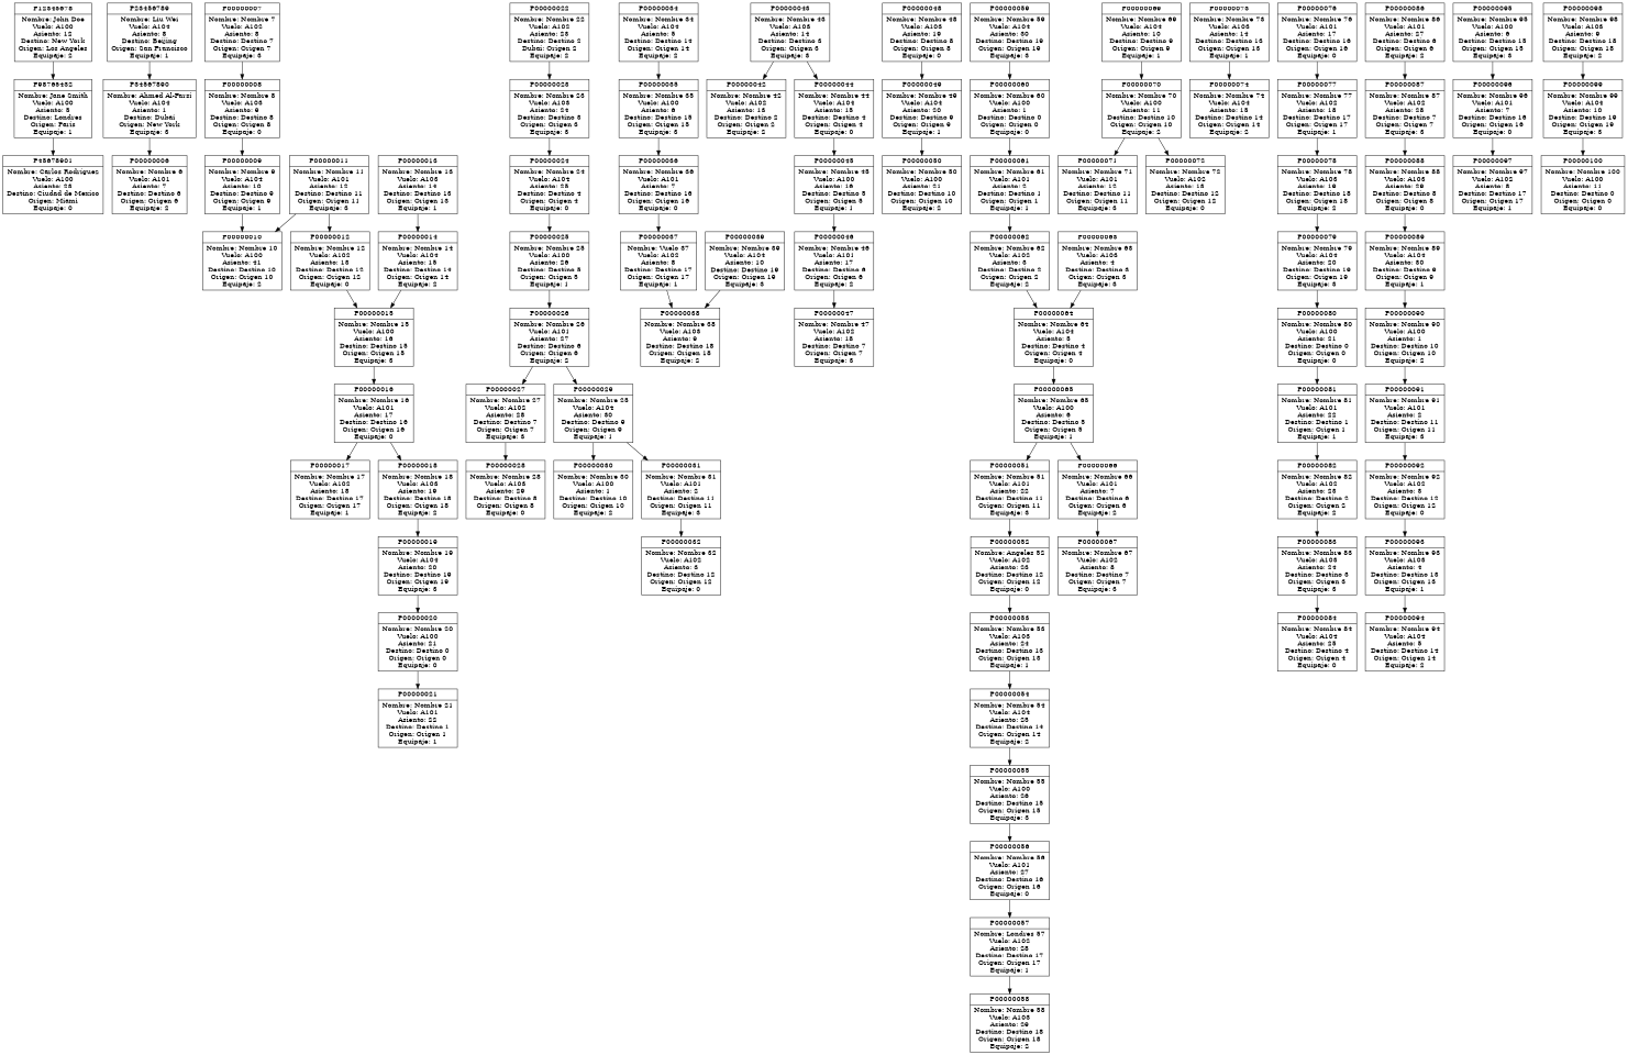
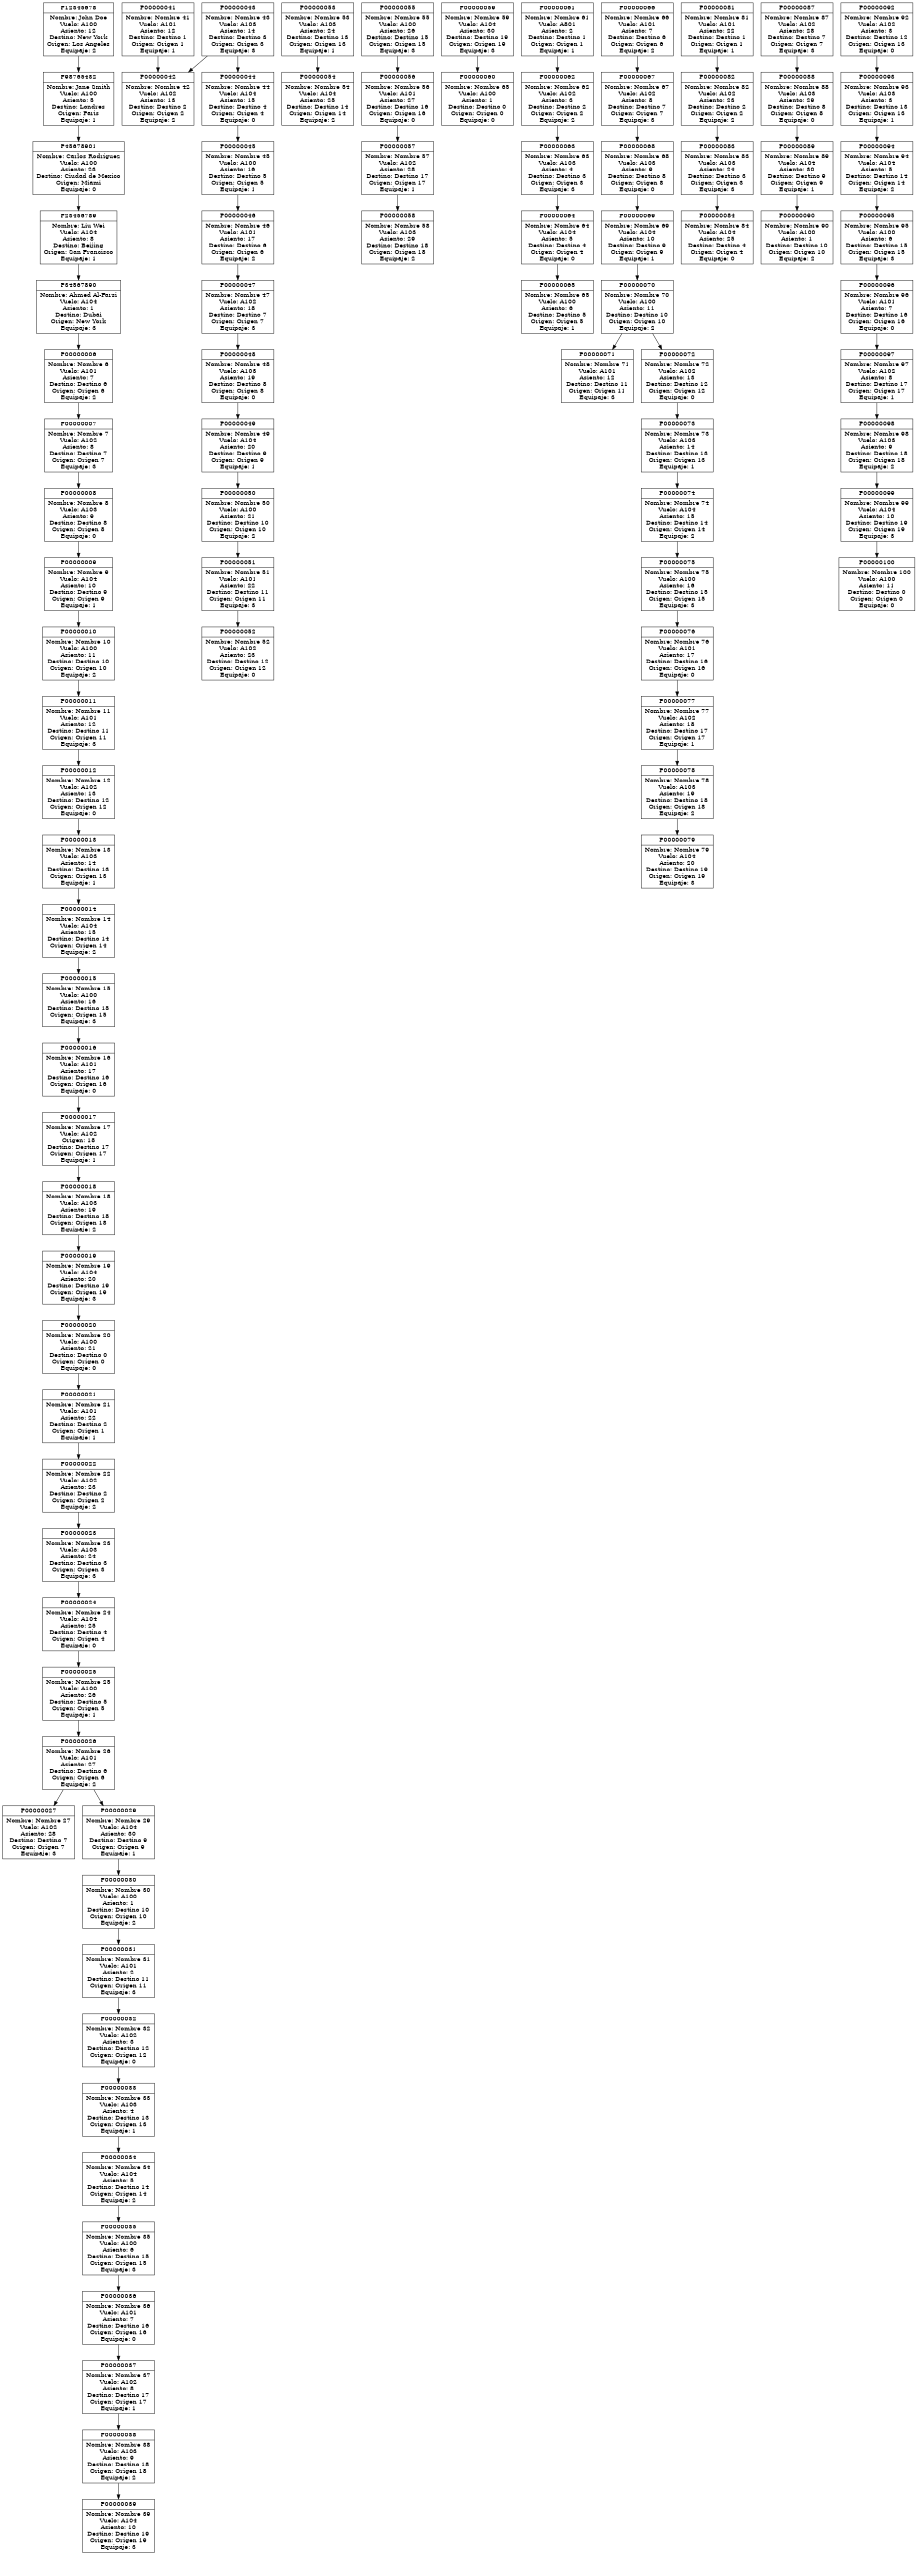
  digraph {
    node [shape=record]
    n1 [label="{{P12345678}|{Nombre: John Doe\nVuelo: A100\nAsiento: 12\nDestino: New York\nOrigen: Los Angeles\nEquipaje: 2}}"]
    n2 [label="{{P98765432}|{Nombre: Jane Smith\nVuelo: A100\nAsiento: 5\nDestino: Londres\nOrigen: Paris\nEquipaje: 1}}"]
    n3 [label="{{P45678901}|{Nombre: Carlos Rodríguez\nVuelo: A100\nAsiento: 23\nDestino: Ciudad de Mexico\nOrigen: Miami\nEquipaje: 0}}"]
    n4 [label="{{P23456789}|{Nombre: Liu Wei\nVuelo: A104\nAsiento: 8\nDestino: Beijing\nOrigen: San Francisco\nEquipaje: 1}}"]
    n5 [label="{{P34567890}|{Nombre: Ahmed Al-Farsi\nVuelo: A104\nAsiento: 1\nDestino: Dubai\nOrigen: New York\nEquipaje: 3}}"]
    n6 [label="{{P00000006}|{Nombre: Nombre 6\nVuelo: A101\nAsiento: 7\nDestino: Destino 6\nOrigen: Origen 6\nEquipaje: 2}}"]
    n7 [label="{{P00000007}|{Nombre: Nombre 7\nVuelo: A102\nAsiento: 8\nDestino: Destino 7\nOrigen: Origen 7\nEquipaje: 3}}"]
    n8 [label="{{P00000008}|{Nombre: Nombre 8\nVuelo: A103\nAsiento: 9\nDestino: Destino 8\nOrigen: Origen 8\nEquipaje: 0}}"]
    n9 [label="{{P00000009}|{Nombre: Nombre 9\nVuelo: A104\nAsiento: 10\nDestino: Destino 9\nOrigen: Origen 9\nEquipaje: 1}}"]
-   n10 [label="{{P00000010}|{Nombre: Nombre 10\nVuelo: A100\nAsiento: 41\nDestino: Destino 10\nOrigen: Origen 10\nEquipaje: 2}}"]
+   n10 [label="{{P00000010}|{Nombre: Nombre 10\nVuelo: A100\nAsiento: 11\nDestino: Destino 10\nOrigen: Origen 10\nEquipaje: 2}}"]
    n11 [label="{{P00000011}|{Nombre: Nombre 11\nVuelo: A101\nAsiento: 12\nDestino: Destino 11\nOrigen: Origen 11\nEquipaje: 3}}"]
    n12 [label="{{P00000012}|{Nombre: Nombre 12\nVuelo: A102\nAsiento: 13\nDestino: Destino 12\nOrigen: Origen 12\nEquipaje: 0}}"]
    n13 [label="{{P00000013}|{Nombre: Nombre 13\nVuelo: A103\nAsiento: 14\nDestino: Destino 13\nOrigen: Origen 13\nEquipaje: 1}}"]
    n14 [label="{{P00000014}|{Nombre: Nombre 14\nVuelo: A104\nAsiento: 15\nDestino: Destino 14\nOrigen: Origen 14\nEquipaje: 2}}"]
    n15 [label="{{P00000015}|{Nombre: Nombre 15\nVuelo: A100\nAsiento: 16\nDestino: Destino 15\nOrigen: Origen 15\nEquipaje: 3}}"]
    n16 [label="{{P00000016}|{Nombre: Nombre 16\nVuelo: A101\nAsiento: 17\nDestino: Destino 16\nOrigen: Origen 16\nEquipaje: 0}}"]
-   n17 [label="{{P00000017}|{Nombre: Nombre 17\nVuelo: A102\nAsiento: 18\nDestino: Destino 17\nOrigen: Origen 17\nEquipaje: 1}}"]
+   n17 [label="{{P00000017}|{Nombre: Nombre 17\nVuelo: A102\nOrigen: 18\nDestino: Destino 17\nOrigen: Origen 17\nEquipaje: 1}}"]
    n18 [label="{{P00000018}|{Nombre: Nombre 18\nVuelo: A103\nAsiento: 19\nDestino: Destino 18\nOrigen: Origen 18\nEquipaje: 2}}"]
    n19 [label="{{P00000019}|{Nombre: Nombre 19\nVuelo: A104\nAsiento: 20\nDestino: Destino 19\nOrigen: Origen 19\nEquipaje: 3}}"]
    n20 [label="{{P00000020}|{Nombre: Nombre 20\nVuelo: A100\nAsiento: 21\nDestino: Destino 0\nOrigen: Origen 0\nEquipaje: 0}}"]
-   n21 [label="{{P00000021}|{Nombre: Nombre 21\nVuelo: A101\nAsiento: 22\nDestino: Destino 1\nOrigen: Origen 1\nEquipaje: 1}}"]
-   n22 [label="{{P00000022}|{Nombre: Nombre 22\nVuelo: A102\nAsiento: 23\nDestino: Destino 2\nDubai: Origen 2\nEquipaje: 2}}"]
+   n21 [label="{{P00000021}|{Nombre: Nombre 21\nVuelo: A101\nAsiento: 22\nDestino: Destino 2\nOrigen: Origen 1\nEquipaje: 1}}"]
+   n22 [label="{{P00000022}|{Nombre: Nombre 22\nVuelo: A102\nAsiento: 23\nDestino: Destino 2\nOrigen: Origen 2\nEquipaje: 2}}"]
    n23 [label="{{P00000023}|{Nombre: Nombre 23\nVuelo: A103\nAsiento: 24\nDestino: Destino 3\nOrigen: Origen 3\nEquipaje: 3}}"]
    n24 [label="{{P00000024}|{Nombre: Nombre 24\nVuelo: A104\nAsiento: 25\nDestino: Destino 4\nOrigen: Origen 4\nEquipaje: 0}}"]
    n25 [label="{{P00000025}|{Nombre: Nombre 25\nVuelo: A100\nAsiento: 26\nDestino: Destino 5\nOrigen: Origen 5\nEquipaje: 1}}"]
    n26 [label="{{P00000026}|{Nombre: Nombre 26\nVuelo: A101\nAsiento: 27\nDestino: Destino 6\nOrigen: Origen 6\nEquipaje: 2}}"]
    n27 [label="{{P00000027}|{Nombre: Nombre 27\nVuelo: A102\nAsiento: 28\nDestino: Destino 7\nOrigen: Origen 7\nEquipaje: 3}}"]
-   n28 [label="{{P00000029}|{Nombre: Nombre 25\nVuelo: A104\nAsiento: 30\nDestino: Destino 9\nOrigen: Origen 9\nEquipaje: 1}}"]
-   n29 [label="{{P00000028}|{Nombre: Nombre 28\nVuelo: A103\nAsiento: 29\nDestino: Destino 8\nOrigen: Origen 8\nEquipaje: 0}}"]
+   n28 [label="{{P00000029}|{Nombre: Nombre 29\nVuelo: A104\nAsiento: 30\nDestino: Destino 9\nOrigen: Origen 9\nEquipaje: 1}}"]
    n30 [label="{{P00000030}|{Nombre: Nombre 30\nVuelo: A100\nAsiento: 1\nDestino: Destino 10\nOrigen: Origen 10\nEquipaje: 2}}"]
    n31 [label="{{P00000031}|{Nombre: Nombre 31\nVuelo: A101\nAsiento: 2\nDestino: Destino 11\nOrigen: Origen 11\nEquipaje: 3}}"]
    n32 [label="{{P00000032}|{Nombre: Nombre 32\nVuelo: A102\nAsiento: 3\nDestino: Destino 12\nOrigen: Origen 12\nEquipaje: 0}}"]
+   n33 [label="{{P00000033}|{Nombre: Nombre 33\nVuelo: A103\nAsiento: 4\nDestino: Destino 13\nOrigen: Origen 13\nEquipaje: 1}}"]
    n34 [label="{{P00000034}|{Nombre: Nombre 34\nVuelo: A104\nAsiento: 5\nDestino: Destino 14\nOrigen: Origen 14\nEquipaje: 2}}"]
    n35 [label="{{P00000035}|{Nombre: Nombre 35\nVuelo: A100\nAsiento: 6\nDestino: Destino 15\nOrigen: Origen 15\nEquipaje: 3}}"]
    n36 [label="{{P00000036}|{Nombre: Nombre 36\nVuelo: A101\nAsiento: 7\nDestino: Destino 16\nOrigen: Origen 16\nEquipaje: 0}}"]
-   n37 [label="{{P00000037}|{Nombre: Vuelo 37\nVuelo: A102\nAsiento: 8\nDestino: Destino 17\nOrigen: Origen 17\nEquipaje: 1}}"]
+   n37 [label="{{P00000037}|{Nombre: Nombre 37\nVuelo: A102\nAsiento: 8\nDestino: Destino 17\nOrigen: Origen 17\nEquipaje: 1}}"]
    n38 [label="{{P00000038}|{Nombre: Nombre 38\nVuelo: A103\nAsiento: 9\nDestino: Destino 18\nOrigen: Origen 18\nEquipaje: 2}}"]
    n39 [label="{{P00000039}|{Nombre: Nombre 39\nVuelo: A104\nAsiento: 10\nDestino: Destino 19\nOrigen: Origen 19\nEquipaje: 3}}"]
+   n40 [label="{{P00000041}|{Nombre: Nombre 41\nVuelo: A101\nAsiento: 12\nDestino: Destino 1\nOrigen: Origen 1\nEquipaje: 1}}"]
    n41 [label="{{P00000042}|{Nombre: Nombre 42\nVuelo: A102\nAsiento: 13\nDestino: Destino 2\nOrigen: Origen 2\nEquipaje: 2}}"]
    n42 [label="{{P00000043}|{Nombre: Nombre 43\nVuelo: A103\nAsiento: 14\nDestino: Destino 3\nOrigen: Origen 3\nEquipaje: 3}}"]
    n43 [label="{{P00000044}|{Nombre: Nombre 44\nVuelo: A104\nAsiento: 15\nDestino: Destino 4\nOrigen: Origen 4\nEquipaje: 0}}"]
    n44 [label="{{P00000045}|{Nombre: Nombre 45\nVuelo: A100\nAsiento: 16\nDestino: Destino 5\nOrigen: Origen 5\nEquipaje: 1}}"]
    n45 [label="{{P00000046}|{Nombre: Nombre 46\nVuelo: A101\nAsiento: 17\nDestino: Destino 6\nOrigen: Origen 6\nEquipaje: 2}}"]
    n46 [label="{{P00000047}|{Nombre: Nombre 47\nVuelo: A102\nAsiento: 18\nDestino: Destino 7\nOrigen: Origen 7\nEquipaje: 3}}"]
    n47 [label="{{P00000048}|{Nombre: Nombre 48\nVuelo: A103\nAsiento: 19\nDestino: Destino 8\nOrigen: Origen 8\nEquipaje: 0}}"]
    n48 [label="{{P00000049}|{Nombre: Nombre 49\nVuelo: A104\nAsiento: 20\nDestino: Destino 9\nOrigen: Origen 9\nEquipaje: 1}}"]
    n49 [label="{{P00000050}|{Nombre: Nombre 50\nVuelo: A100\nAsiento: 21\nDestino: Destino 10\nOrigen: Origen 10\nEquipaje: 2}}"]
    n50 [label="{{P00000051}|{Nombre: Nombre 51\nVuelo: A101\nAsiento: 22\nDestino: Destino 11\nOrigen: Origen 11\nEquipaje: 3}}"]
-   n51 [label="{{P00000052}|{Nombre: Angeles 52\nVuelo: A102\nAsiento: 23\nDestino: Destino 12\nOrigen: Origen 12\nEquipaje: 0}}"]
+   n51 [label="{{P00000052}|{Nombre: Nombre 52\nVuelo: A102\nAsiento: 23\nDestino: Destino 12\nOrigen: Origen 12\nEquipaje: 0}}"]
    n52 [label="{{P00000053}|{Nombre: Nombre 53\nVuelo: A103\nAsiento: 24\nDestino: Destino 13\nOrigen: Origen 13\nEquipaje: 1}}"]
    n53 [label="{{P00000054}|{Nombre: Nombre 54\nVuelo: A104\nAsiento: 25\nDestino: Destino 14\nOrigen: Origen 14\nEquipaje: 2}}"]
    n54 [label="{{P00000055}|{Nombre: Nombre 55\nVuelo: A100\nAsiento: 26\nDestino: Destino 15\nOrigen: Origen 15\nEquipaje: 3}}"]
    n55 [label="{{P00000056}|{Nombre: Nombre 56\nVuelo: A101\nAsiento: 27\nDestino: Destino 16\nOrigen: Origen 16\nEquipaje: 0}}"]
-   n56 [label="{{P00000057}|{Nombre: Londres 57\nVuelo: A102\nAsiento: 28\nDestino: Destino 17\nOrigen: Origen 17\nEquipaje: 1}}"]
+   n56 [label="{{P00000057}|{Nombre: Nombre 57\nVuelo: A102\nAsiento: 28\nDestino: Destino 17\nOrigen: Origen 17\nEquipaje: 1}}"]
    n57 [label="{{P00000058}|{Nombre: Nombre 58\nVuelo: A103\nAsiento: 29\nDestino: Destino 18\nOrigen: Origen 18\nEquipaje: 2}}"]
    n58 [label="{{P00000059}|{Nombre: Nombre 59\nVuelo: A104\nAsiento: 30\nDestino: Destino 19\nOrigen: Origen 19\nEquipaje: 3}}"]
-   n59 [label="{{P00000060}|{Nombre: Nombre 60\nVuelo: A100\nAsiento: 1\nDestino: Destino 0\nOrigen: Origen 0\nEquipaje: 0}}"]
-   n60 [label="{{P00000061}|{Nombre: Nombre 61\nVuelo: A101\nAsiento: 2\nDestino: Destino 1\nOrigen: Origen 1\nEquipaje: 1}}"]
+   n59 [label="{{P00000060}|{Nombre: Nombre 65\nVuelo: A100\nAsiento: 1\nDestino: Destino 0\nOrigen: Origen 0\nEquipaje: 0}}"]
+   n60 [label="{{P00000061}|{Nombre: Nombre 61\nVuelo: A801\nAsiento: 2\nDestino: Destino 1\nOrigen: Origen 1\nEquipaje: 1}}"]
    n61 [label="{{P00000062}|{Nombre: Nombre 62\nVuelo: A102\nAsiento: 3\nDestino: Destino 2\nOrigen: Origen 2\nEquipaje: 2}}"]
    n62 [label="{{P00000063}|{Nombre: Nombre 63\nVuelo: A103\nAsiento: 4\nDestino: Destino 3\nOrigen: Origen 3\nEquipaje: 3}}"]
    n63 [label="{{P00000064}|{Nombre: Nombre 64\nVuelo: A104\nAsiento: 5\nDestino: Destino 4\nOrigen: Origen 4\nEquipaje: 0}}"]
    n64 [label="{{P00000065}|{Nombre: Nombre 65\nVuelo: A100\nAsiento: 6\nDestino: Destino 5\nOrigen: Origen 5\nEquipaje: 1}}"]
    n65 [label="{{P00000066}|{Nombre: Nombre 66\nVuelo: A101\nAsiento: 7\nDestino: Destino 6\nOrigen: Origen 6\nEquipaje: 2}}"]
    n66 [label="{{P00000067}|{Nombre: Nombre 67\nVuelo: A102\nAsiento: 8\nDestino: Destino 7\nOrigen: Origen 7\nEquipaje: 3}}"]
+   n67 [label="{{P00000068}|{Nombre: Nombre 68\nVuelo: A103\nAsiento: 9\nDestino: Destino 8\nOrigen: Origen 8\nEquipaje: 0}}"]
    n68 [label="{{P00000069}|{Nombre: Nombre 69\nVuelo: A104\nAsiento: 10\nDestino: Destino 9\nOrigen: Origen 9\nEquipaje: 1}}"]
    n69 [label="{{P00000070}|{Nombre: Nombre 70\nVuelo: A100\nAsiento: 11\nDestino: Destino 10\nOrigen: Origen 10\nEquipaje: 2}}"]
    n70 [label="{{P00000071}|{Nombre: Nombre 71\nVuelo: A101\nAsiento: 12\nDestino: Destino 11\nOrigen: Origen 11\nEquipaje: 3}}"]
    n71 [label="{{P00000072}|{Nombre: Nombre 72\nVuelo: A102\nAsiento: 13\nDestino: Destino 12\nOrigen: Origen 12\nEquipaje: 0}}"]
    n72 [label="{{P00000073}|{Nombre: Nombre 73\nVuelo: A103\nAsiento: 14\nDestino: Destino 13\nOrigen: Origen 13\nEquipaje: 1}}"]
    n73 [label="{{P00000074}|{Nombre: Nombre 74\nVuelo: A104\nAsiento: 15\nDestino: Destino 14\nOrigen: Origen 14\nEquipaje: 2}}"]
+   n74 [label="{{P00000075}|{Nombre: Nombre 75\nVuelo: A100\nAsiento: 16\nDestino: Destino 15\nOrigen: Origen 15\nEquipaje: 3}}"]
    n75 [label="{{P00000076}|{Nombre: Nombre 76\nVuelo: A101\nAsiento: 17\nDestino: Destino 16\nOrigen: Origen 16\nEquipaje: 0}}"]
    n76 [label="{{P00000077}|{Nombre: Nombre 77\nVuelo: A102\nAsiento: 18\nDestino: Destino 17\nOrigen: Origen 17\nEquipaje: 1}}"]
    n77 [label="{{P00000078}|{Nombre: Nombre 78\nVuelo: A103\nAsiento: 19\nDestino: Destino 18\nOrigen: Origen 18\nEquipaje: 2}}"]
    n78 [label="{{P00000079}|{Nombre: Nombre 79\nVuelo: A104\nAsiento: 20\nDestino: Destino 19\nOrigen: Origen 19\nEquipaje: 3}}"]
-   n79 [label="{{P00000080}|{Nombre: Nombre 80\nVuelo: A100\nAsiento: 21\nDestino: Destino 0\nOrigen: Origen 0\nEquipaje: 0}}"]
    n80 [label="{{P00000081}|{Nombre: Nombre 81\nVuelo: A101\nAsiento: 22\nDestino: Destino 1\nOrigen: Origen 1\nEquipaje: 1}}"]
    n81 [label="{{P00000082}|{Nombre: Nombre 82\nVuelo: A102\nAsiento: 23\nDestino: Destino 2\nOrigen: Origen 2\nEquipaje: 2}}"]
    n82 [label="{{P00000083}|{Nombre: Nombre 83\nVuelo: A103\nAsiento: 24\nDestino: Destino 3\nOrigen: Origen 3\nEquipaje: 3}}"]
    n83 [label="{{P00000084}|{Nombre: Nombre 84\nVuelo: A104\nAsiento: 25\nDestino: Destino 4\nOrigen: Origen 4\nEquipaje: 0}}"]
-   n84 [label="{{P00000086}|{Nombre: Nombre 86\nVuelo: A101\nAsiento: 27\nDestino: Destino 6\nOrigen: Origen 6\nEquipaje: 2}}"]
    n85 [label="{{P00000087}|{Nombre: Nombre 87\nVuelo: A102\nAsiento: 28\nDestino: Destino 7\nOrigen: Origen 7\nEquipaje: 3}}"]
    n86 [label="{{P00000088}|{Nombre: Nombre 88\nVuelo: A103\nAsiento: 29\nDestino: Destino 8\nOrigen: Origen 8\nEquipaje: 0}}"]
    n87 [label="{{P00000089}|{Nombre: Nombre 89\nVuelo: A104\nAsiento: 30\nDestino: Destino 9\nOrigen: Origen 9\nEquipaje: 1}}"]
    n88 [label="{{P00000090}|{Nombre: Nombre 90\nVuelo: A100\nAsiento: 1\nDestino: Destino 10\nOrigen: Origen 10\nEquipaje: 2}}"]
-   n89 [label="{{P00000091}|{Nombre: Nombre 91\nVuelo: A101\nAsiento: 2\nDestino: Destino 11\nOrigen: Origen 11\nEquipaje: 3}}"]
-   n90 [label="{{P00000092}|{Nombre: Nombre 92\nVuelo: A102\nAsiento: 3\nDestino: Destino 12\nOrigen: Origen 12\nEquipaje: 0}}"]
-   n91 [label="{{P00000093}|{Nombre: Nombre 93\nVuelo: A103\nAsiento: 4\nDestino: Destino 13\nOrigen: Origen 13\nEquipaje: 1}}"]
+   n90 [label="{{P00000092}|{Nombre: Nombre 92\nVuelo: A102\nAsiento: 3\nDestino: Destino 12\nOrigen: Origen 13\nEquipaje: 0}}"]
+   n91 [label="{{P00000093}|{Nombre: Nombre 93\nVuelo: A103\nAsiento: 3\nDestino: Destino 13\nOrigen: Origen 13\nEquipaje: 1}}"]
    n92 [label="{{P00000094}|{Nombre: Nombre 94\nVuelo: A104\nAsiento: 5\nDestino: Destino 14\nOrigen: Origen 14\nEquipaje: 2}}"]
    n93 [label="{{P00000095}|{Nombre: Nombre 95\nVuelo: A100\nAsiento: 6\nDestino: Destino 15\nOrigen: Origen 15\nEquipaje: 3}}"]
    n94 [label="{{P00000096}|{Nombre: Nombre 96\nVuelo: A101\nAsiento: 7\nDestino: Destino 16\nOrigen: Origen 16\nEquipaje: 0}}"]
    n95 [label="{{P00000097}|{Nombre: Nombre 97\nVuelo: A102\nAsiento: 8\nDestino: Destino 17\nOrigen: Origen 17\nEquipaje: 1}}"]
    n96 [label="{{P00000098}|{Nombre: Nombre 98\nVuelo: A103\nAsiento: 9\nDestino: Destino 18\nOrigen: Origen 18\nEquipaje: 2}}"]
    n97 [label="{{P00000099}|{Nombre: Nombre 99\nVuelo: A104\nAsiento: 10\nDestino: Destino 19\nOrigen: Origen 19\nEquipaje: 3}}"]
    n98 [label="{{P00000100}|{Nombre: Nombre 100\nVuelo: A100\nAsiento: 11\nDestino: Destino 0\nOrigen: Origen 0\nEquipaje: 0}}"]
    n1 -> n2
    n2 -> n3
+   n3 -> n4
    n4 -> n5
    n5 -> n6
+   n6 -> n7
    n7 -> n8
    n8 -> n9
    n9 -> n10
-   n11 -> n10
+   n10 -> n11
    n11 -> n12
-   n12 -> n15
+   n12 -> n13
    n13 -> n14
    n14 -> n15
    n15 -> n16
    n16 -> n17
-   n16 -> n18
+   n17 -> n18
    n18 -> n19
    n19 -> n20
    n20 -> n21
+   n21 -> n22
    n22 -> n23
    n23 -> n24
    n24 -> n25
    n25 -> n26
    n26 -> n27
    n26 -> n28
-   n27 -> n29
    n28 -> n30
-   n28 -> n31
+   n30 -> n31
    n31 -> n32
+   n32 -> n33
+   n33 -> n34
    n34 -> n35
    n35 -> n36
    n36 -> n37
    n37 -> n38
-   n39 -> n38
+   n38 -> n39
+   n40 -> n41
    n42 -> n41
    n42 -> n43
    n43 -> n44
    n44 -> n45
    n45 -> n46
+   n46 -> n47
    n47 -> n48
    n48 -> n49
-   n64 -> n50
+   n49 -> n50
    n50 -> n51
-   n51 -> n52
    n52 -> n53
-   n53 -> n54
    n54 -> n55
    n55 -> n56
    n56 -> n57
    n58 -> n59
-   n59 -> n60
    n60 -> n61
-   n61 -> n63
+   n61 -> n62
    n62 -> n63
    n63 -> n64
-   n64 -> n65
    n65 -> n66
+   n66 -> n67
+   n67 -> n68
    n68 -> n69
    n69 -> n70
    n69 -> n71
+   n71 -> n72
    n72 -> n73
+   n73 -> n74
+   n74 -> n75
    n75 -> n76
    n76 -> n77
    n77 -> n78
-   n78 -> n79
-   n79 -> n80
    n80 -> n81
    n81 -> n82
    n82 -> n83
-   n84 -> n85
    n85 -> n86
    n86 -> n87
    n87 -> n88
-   n88 -> n89
-   n89 -> n90
    n90 -> n91
    n91 -> n92
+   n92 -> n93
    n93 -> n94
    n94 -> n95
+   n95 -> n96
    n96 -> n97
    n97 -> n98
  }
